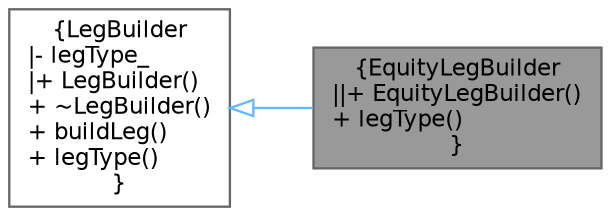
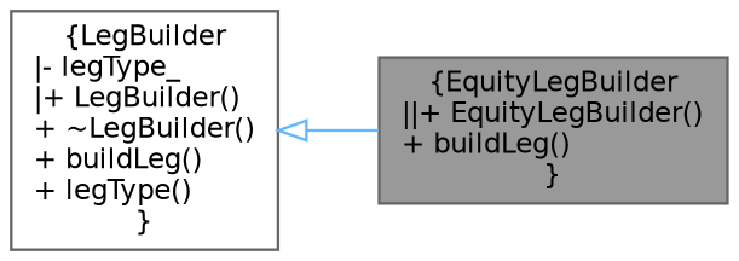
  digraph {
    rankdir=LR
    node [color=gray40 fontname=Helvetica fontsize=10 shape=box style=filled]
-   n1 [fillcolor=grey60 fontcolor=black height=0.2 label="{EquityLegBuilder\n||+ EquityLegBuilder()\l+ legType()\l}" width=0.4]
+   n1 [fillcolor=grey60 fontcolor=black height=0.2 label="{EquityLegBuilder\n||+ EquityLegBuilder()\l+ buildLeg()\l}" width=0.4]
    n2 [fillcolor=white height=0.2 label="{LegBuilder\n|- legType_\l|+ LegBuilder()\l+ ~LegBuilder()\l+ buildLeg()\l+ legType()\l}" width=0.4]
    n2 -> n1 [arrowtail=onormal color=steelblue1 dir=back fontname=Helvetica fontsize=10 labelfontname=Helvetica labelfontsize=10 style=solid]
  }
